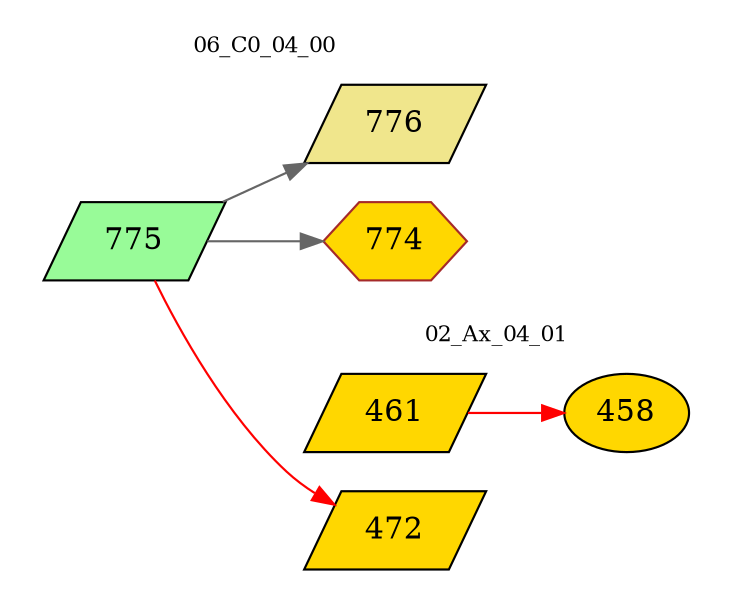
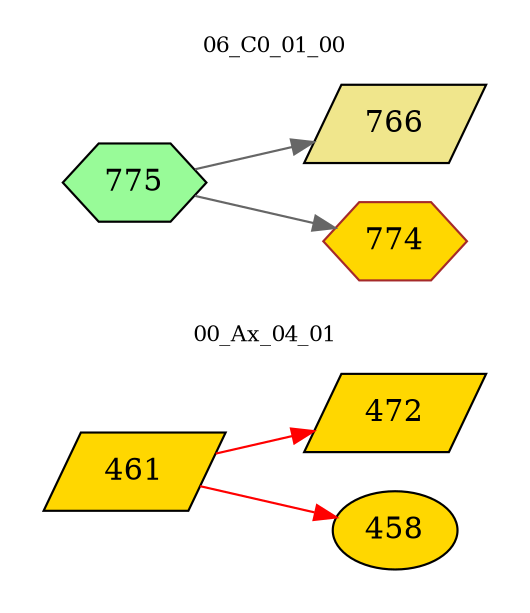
  digraph {
    rankdir=LR
    node [color=black fillcolor=gold shape=parallelogram style=filled]
    edge [color=red]
    n1 [label=461]
    n2 [label=458 shape=ellipse]
    n3 [label=472]
-   n4 [fillcolor=palegreen label=775]
+   n4 [fillcolor=palegreen label=775 shape=hexagon]
    n5 [color=brown label=774 shape=hexagon]
-   n6 [fillcolor=khaki label=776]
+   n6 [fillcolor=khaki label=766]
    subgraph cluster_1 {
      color=white
      fontsize=10
-     label="02_Ax_04_01"
+     label="00_Ax_04_01"
      n1
      n2
      n3
    }
    subgraph cluster_2 {
      color=white
      fontsize=10
-     label="06_C0_04_00"
+     label="06_C0_01_00"
      n4
      n5
      n6
    }
    n1 -> n2
-   n4 -> n3
+   n1 -> n3
    n4 -> n5 [color=gray40]
    n4 -> n6 [color=gray40]
  }
